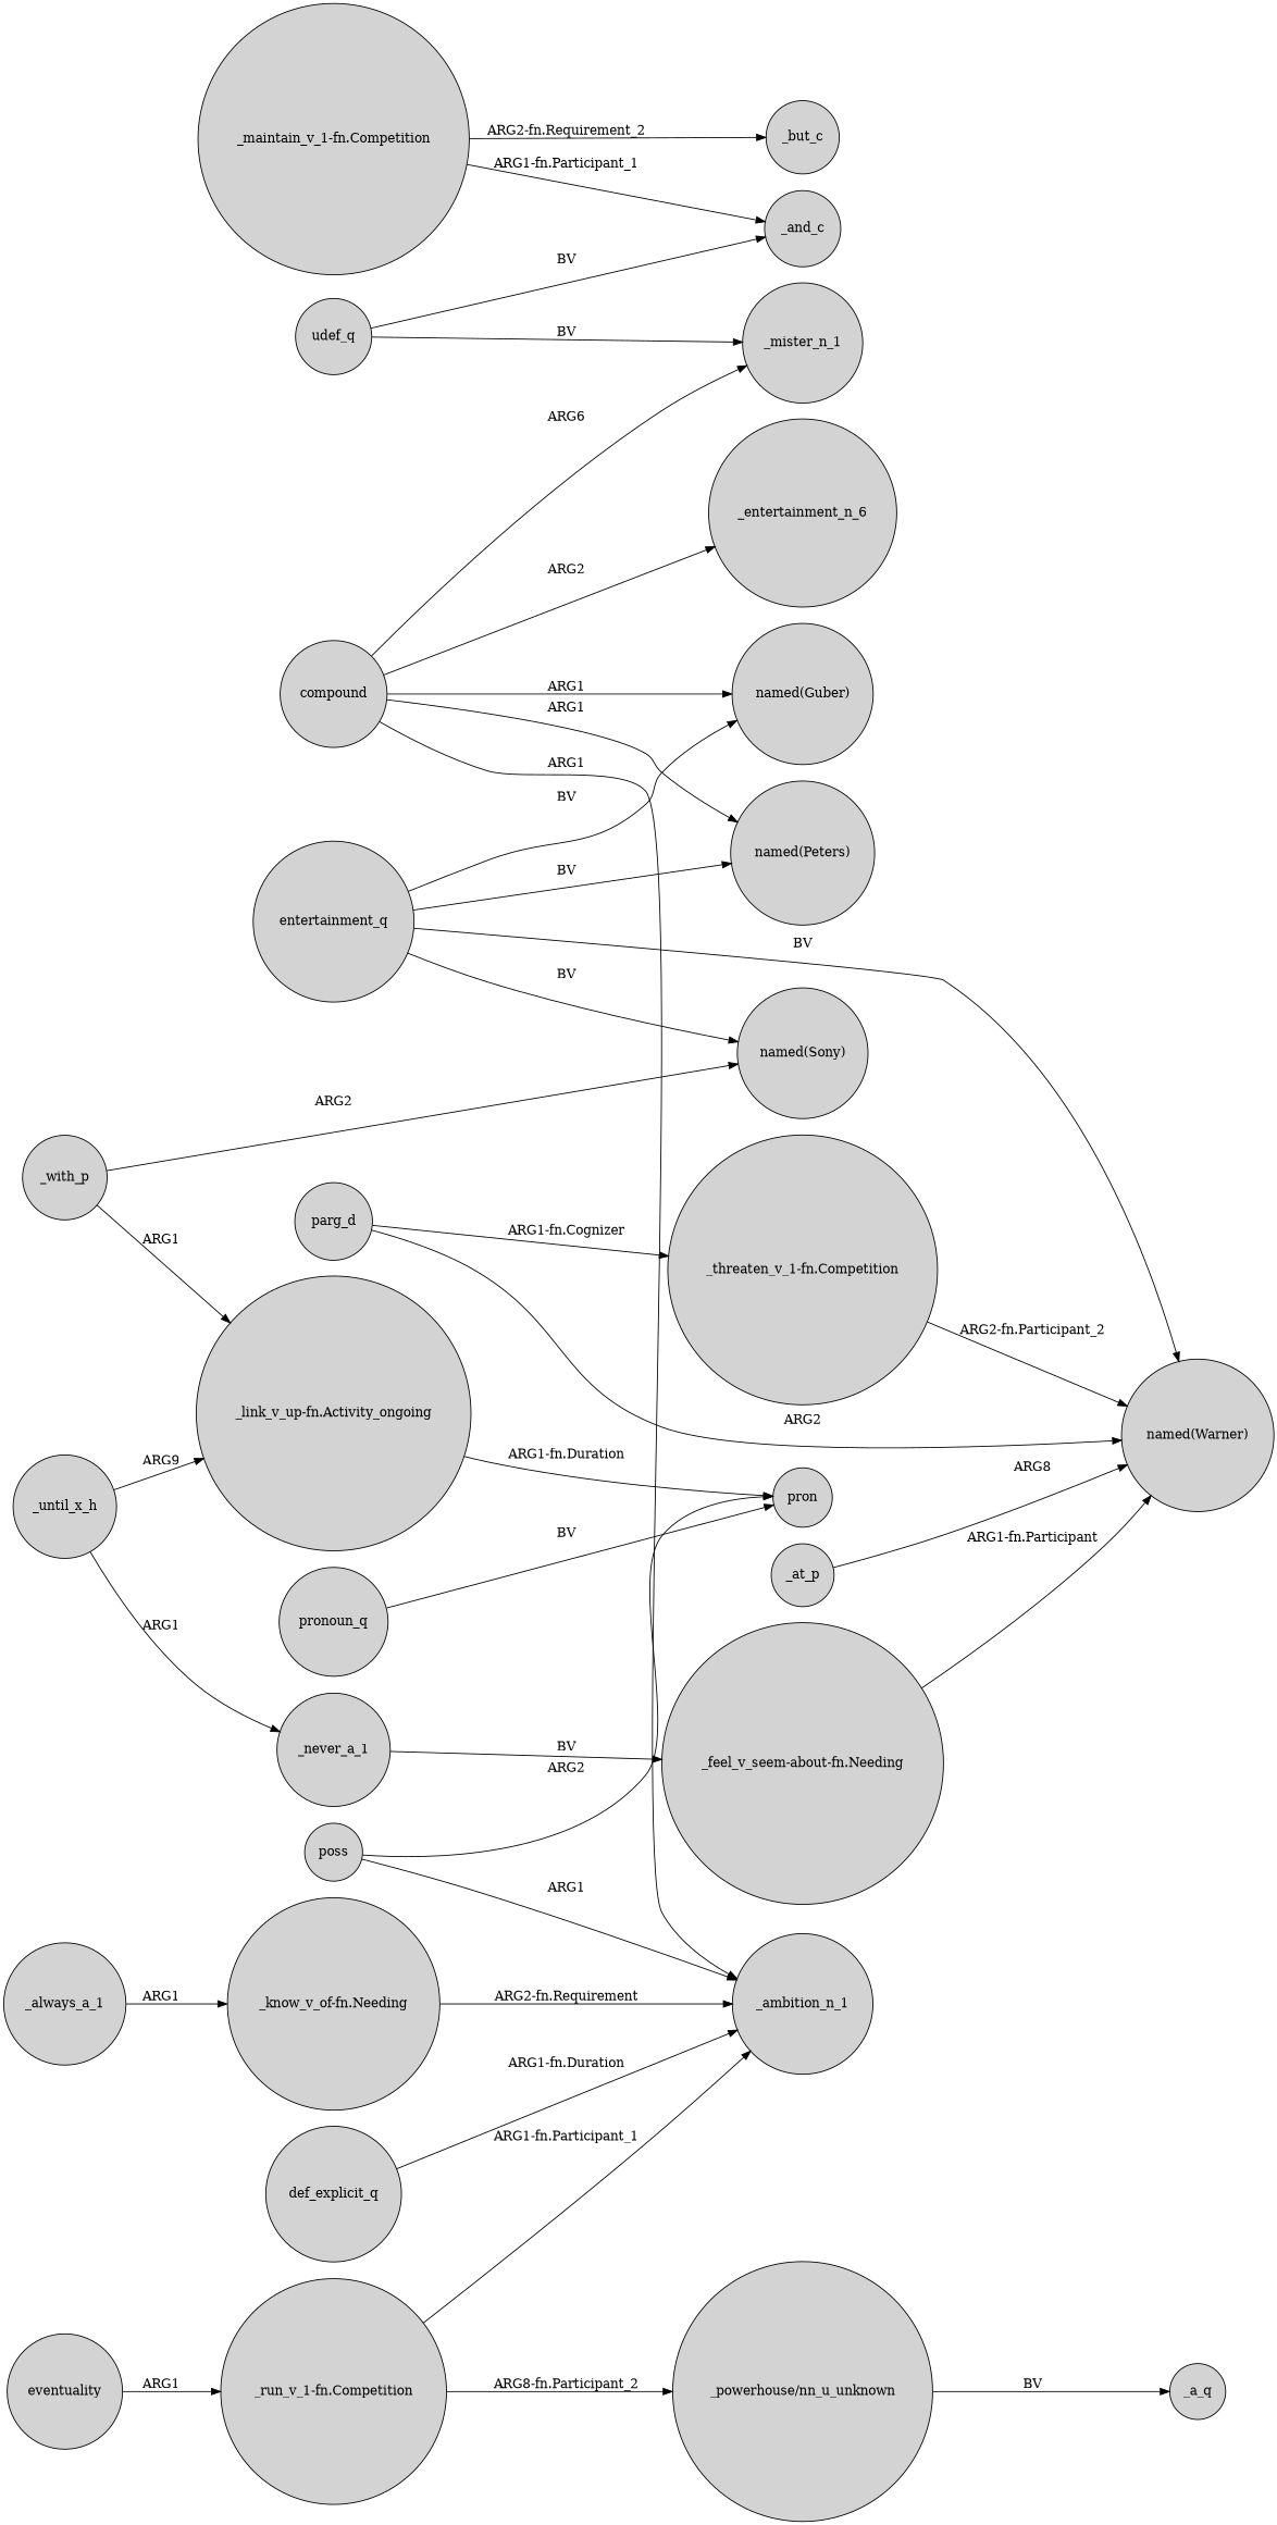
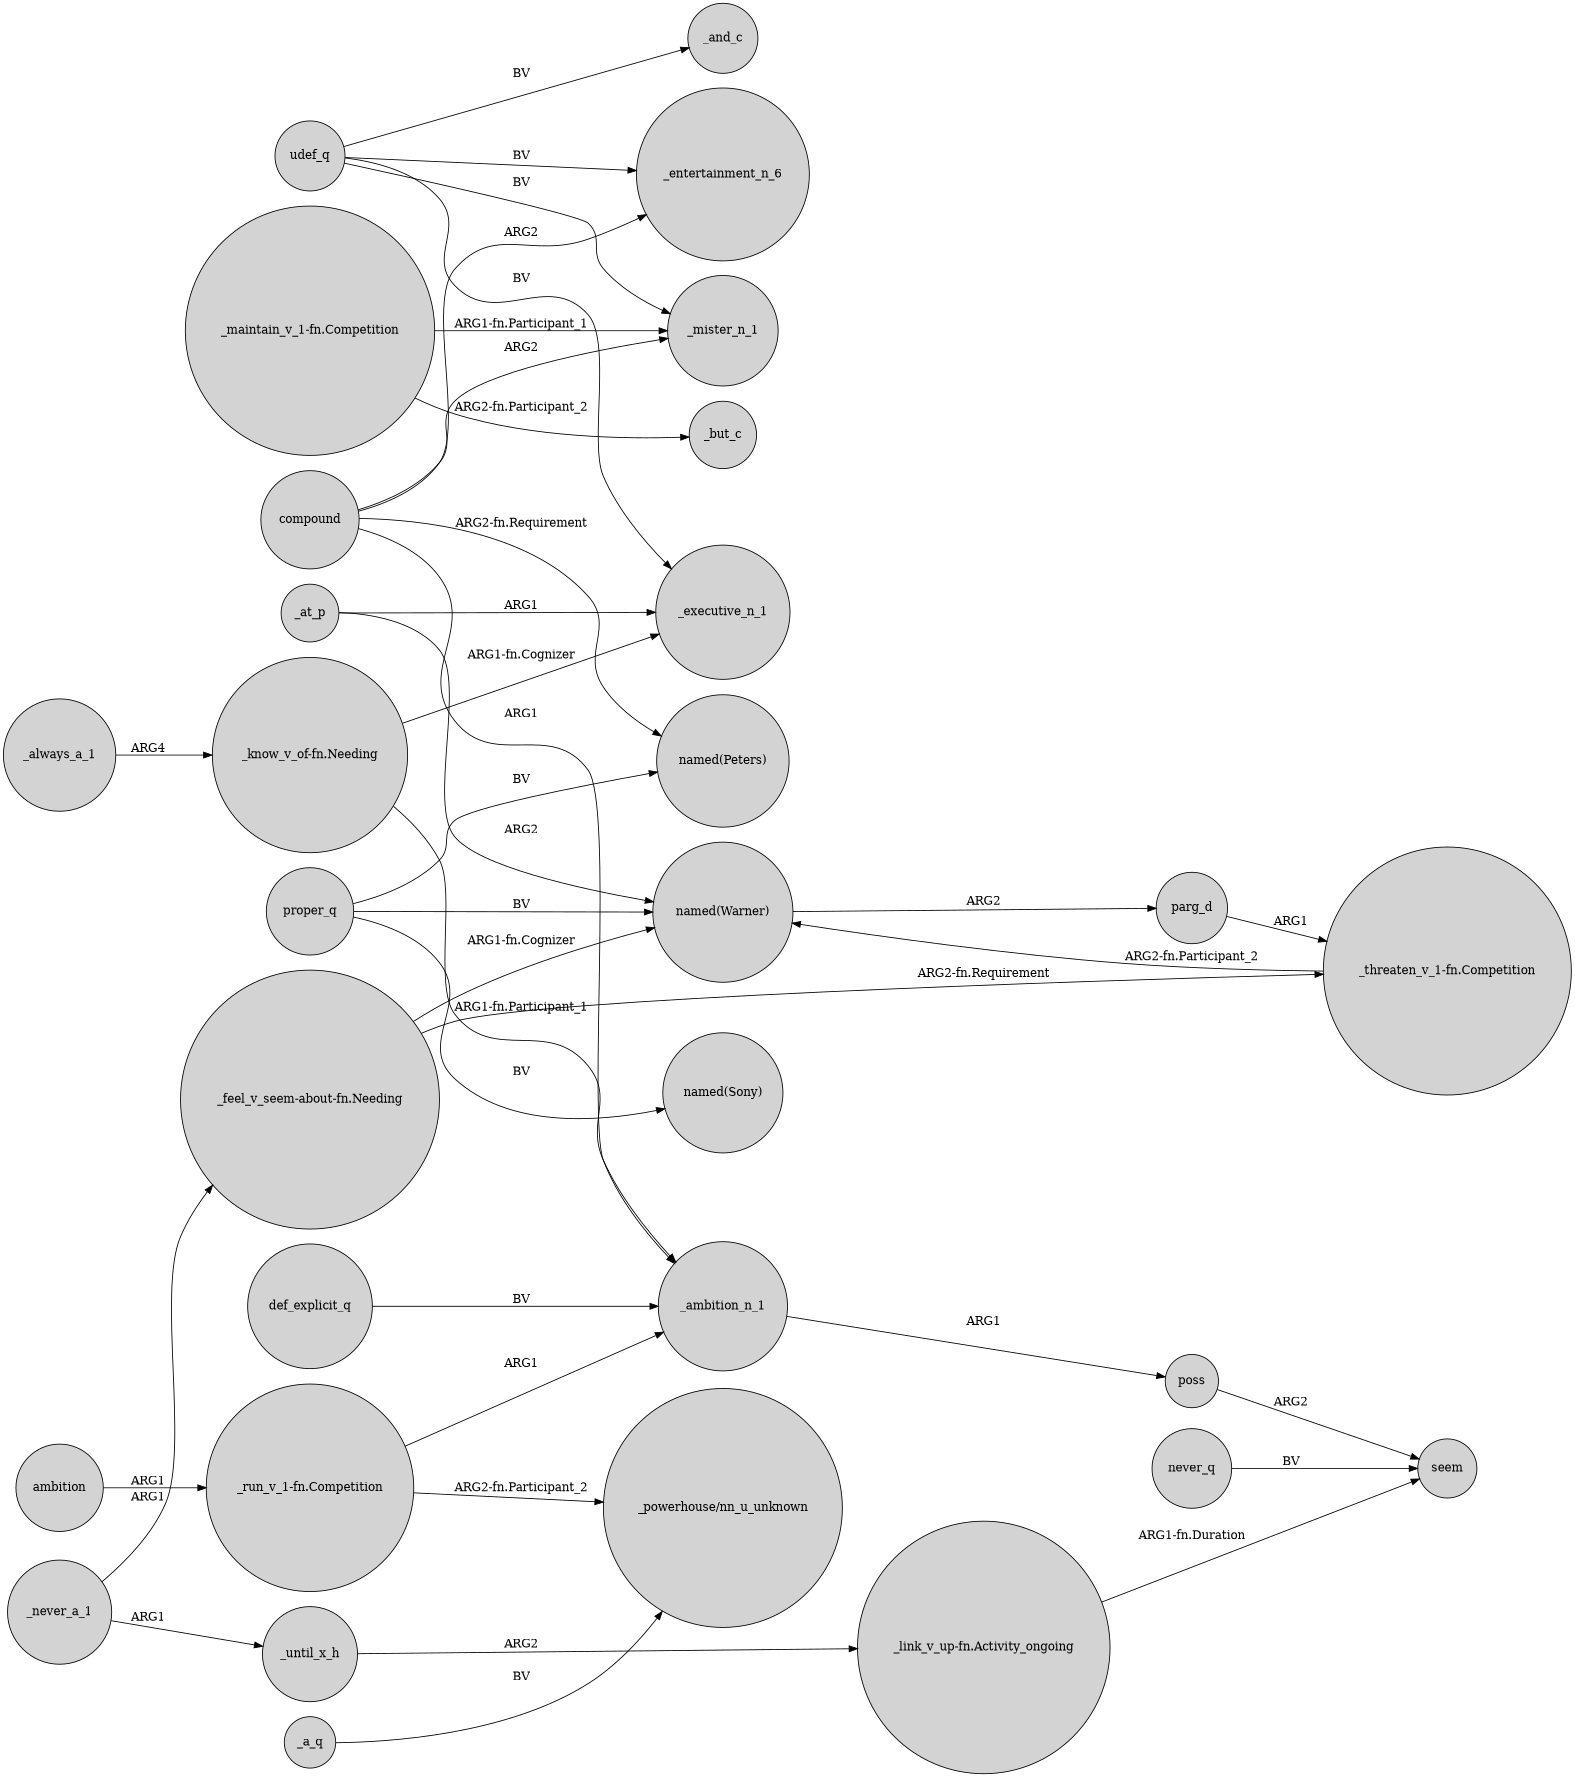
  digraph {
    rankdir=LR
    node [shape=circle style=filled]
    compound
    _mister_n_1
    "named(Peters)"
    n4 [label=_entertainment_n_6]
-   "named(Guber)"
    _ambition_n_1
    "_feel_v_seem-about-fn.Needing"
    "named(Warner)"
    "_threaten_v_1-fn.Competition"
    udef_q
    _and_c
+   _executive_n_1
    "_run_v_1-fn.Competition"
    "_powerhouse/nn_u_unknown"
    "_maintain_v_1-fn.Competition"
    _but_c
-   proper_q [label=entertainment_q]
+   proper_q
    "named(Sony)"
    def_explicit_q
    _at_p
    poss
-   pron
+   pron [label=seem]
    _never_a_1
    _a_q
    "_know_v_of-fn.Needing"
-   pronoun_q
+   pronoun_q [label=never_q]
    "_link_v_up-fn.Activity_ongoing"
    _always_a_1
-   _with_p
    _until_x_h
    parg_d
-   eventuality
-   compound -> _mister_n_1 [label=ARG6]
-   compound -> "named(Peters)" [label=ARG1]
+   eventuality [label=ambition]
+   compound -> _mister_n_1 [label=ARG2]
+   compound -> "named(Peters)" [label="ARG2-fn.Requirement"]
    compound -> n4 [label=ARG2]
-   compound -> "named(Guber)" [label=ARG1]
    compound -> _ambition_n_1 [label=ARG1]
-   "_feel_v_seem-about-fn.Needing" -> "named(Warner)" [label="ARG1-fn.Participant"]
+   "_feel_v_seem-about-fn.Needing" -> "named(Warner)" [label="ARG1-fn.Cognizer"]
+   "_feel_v_seem-about-fn.Needing" -> "_threaten_v_1-fn.Competition" [label="ARG2-fn.Requirement"]
    "_threaten_v_1-fn.Competition" -> "named(Warner)" [label="ARG2-fn.Participant_2"]
    udef_q -> _mister_n_1 [label=BV]
+   udef_q -> n4 [label=BV]
    udef_q -> _and_c [label=BV]
-   "_run_v_1-fn.Competition" -> _ambition_n_1 [label="ARG1-fn.Participant_1"]
-   "_run_v_1-fn.Competition" -> "_powerhouse/nn_u_unknown" [label="ARG8-fn.Participant_2"]
-   "_maintain_v_1-fn.Competition" -> _and_c [label="ARG1-fn.Participant_1"]
-   "_maintain_v_1-fn.Competition" -> _but_c [label="ARG2-fn.Requirement_2"]
+   udef_q -> _executive_n_1 [label=BV]
+   "_run_v_1-fn.Competition" -> _ambition_n_1 [label=ARG1]
+   "_run_v_1-fn.Competition" -> "_powerhouse/nn_u_unknown" [label="ARG2-fn.Participant_2"]
+   "_maintain_v_1-fn.Competition" -> _mister_n_1 [label="ARG1-fn.Participant_1"]
+   "_maintain_v_1-fn.Competition" -> _but_c [label="ARG2-fn.Participant_2"]
    proper_q -> "named(Peters)" [label=BV]
-   proper_q -> "named(Guber)" [label=BV]
    proper_q -> "named(Warner)" [label=BV]
    proper_q -> "named(Sony)" [label=BV]
-   def_explicit_q -> _ambition_n_1 [label="ARG1-fn.Duration"]
-   _at_p -> "named(Warner)" [label=ARG8]
-   poss -> _ambition_n_1 [label=ARG1]
+   def_explicit_q -> _ambition_n_1 [label=BV]
+   _at_p -> "named(Warner)" [label=ARG2]
+   _at_p -> _executive_n_1 [label=ARG1]
+   _ambition_n_1 -> poss [label=ARG1]
    poss -> pron [label=ARG2]
-   _never_a_1 -> "_feel_v_seem-about-fn.Needing" [label=BV]
-   "_powerhouse/nn_u_unknown" -> _a_q [label=BV]
-   "_know_v_of-fn.Needing" -> _ambition_n_1 [label="ARG2-fn.Requirement"]
+   _never_a_1 -> "_feel_v_seem-about-fn.Needing" [label=ARG1]
+   _a_q -> "_powerhouse/nn_u_unknown" [label=BV]
+   "_know_v_of-fn.Needing" -> _ambition_n_1 [label="ARG1-fn.Participant_1"]
+   "_know_v_of-fn.Needing" -> _executive_n_1 [label="ARG1-fn.Cognizer"]
    pronoun_q -> pron [label=BV]
    "_link_v_up-fn.Activity_ongoing" -> pron [label="ARG1-fn.Duration"]
-   _always_a_1 -> "_know_v_of-fn.Needing" [label=ARG1]
-   _with_p -> "named(Sony)" [label=ARG2]
-   _with_p -> "_link_v_up-fn.Activity_ongoing" [label=ARG1]
-   _until_x_h -> _never_a_1 [label=ARG1]
-   _until_x_h -> "_link_v_up-fn.Activity_ongoing" [label=ARG9]
-   parg_d -> "named(Warner)" [label=ARG2]
-   parg_d -> "_threaten_v_1-fn.Competition" [label="ARG1-fn.Cognizer"]
+   _always_a_1 -> "_know_v_of-fn.Needing" [label=ARG4]
+   _never_a_1 -> _until_x_h [label=ARG1]
+   _until_x_h -> "_link_v_up-fn.Activity_ongoing" [label=ARG2]
+   "named(Warner)" -> parg_d [label=ARG2]
+   parg_d -> "_threaten_v_1-fn.Competition" [label=ARG1]
    eventuality -> "_run_v_1-fn.Competition" [label=ARG1]
  }
